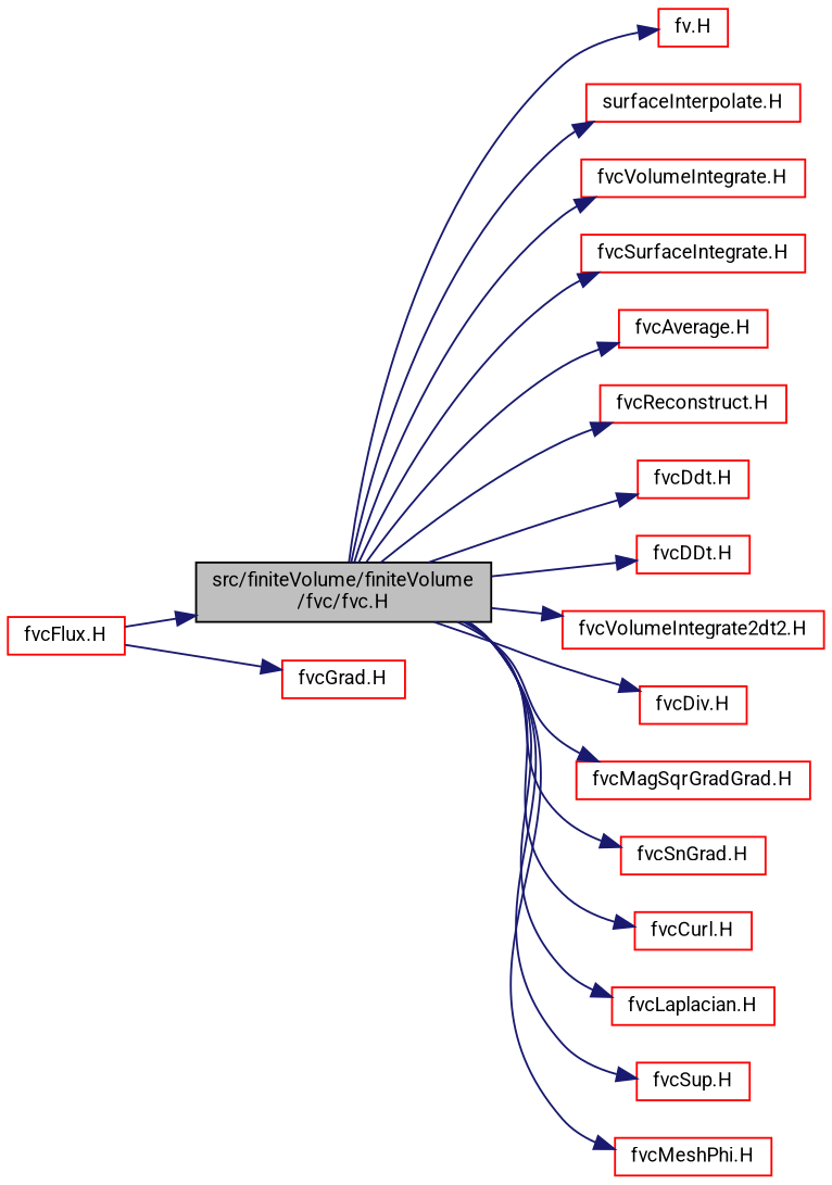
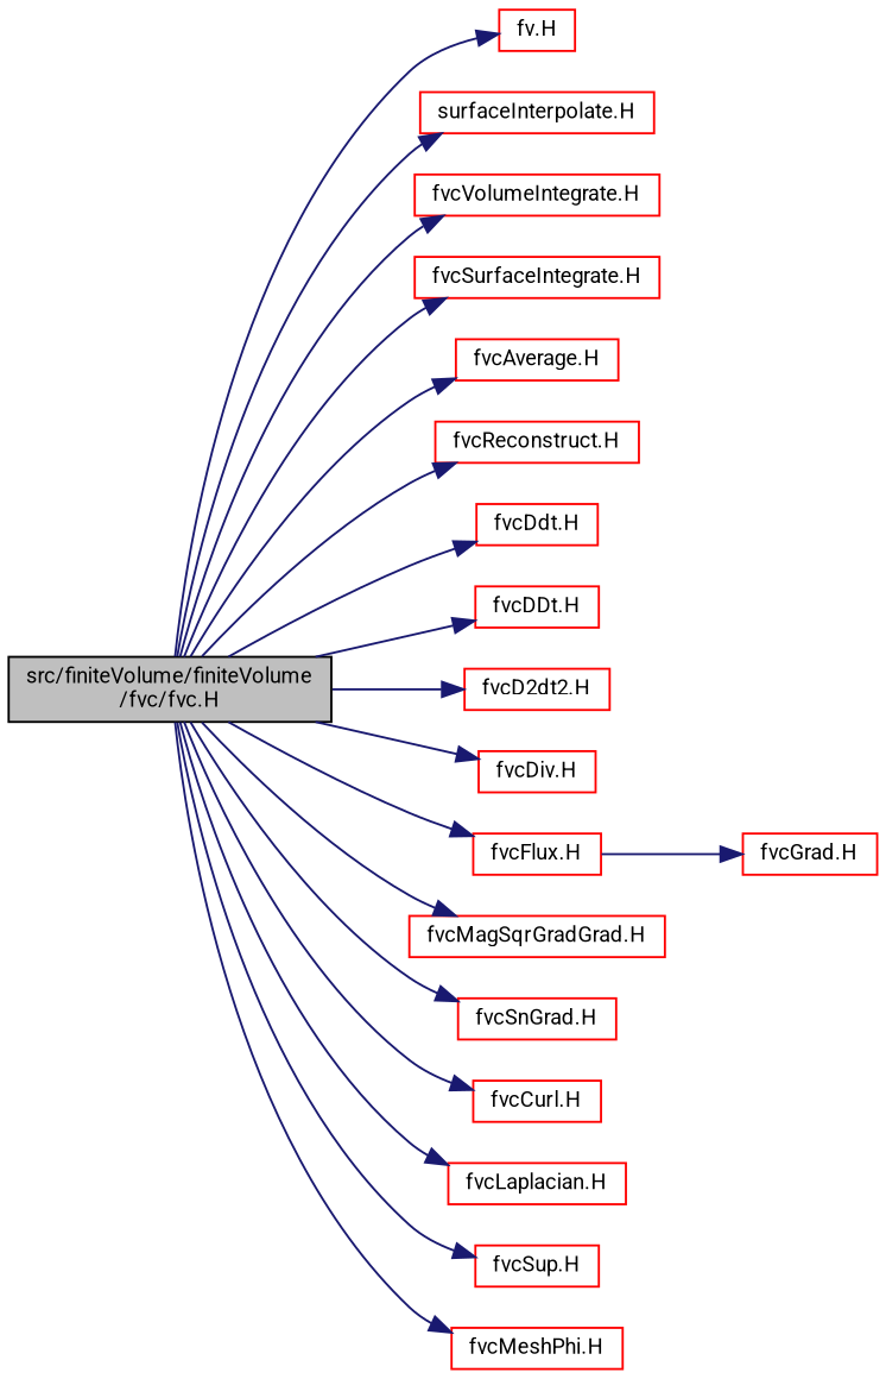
  digraph {
    fontname=Roboto
    rankdir=LR
    node [color=red fontname=Roboto fontsize=10 shape=record]
    edge [color=midnightblue fontname=Roboto fontsize=10 labelfontname=Helvetica labelfontsize=10 style=solid]
    n1 [color=black fillcolor=grey75 fontcolor=black height=0.2 label="src/finiteVolume/finiteVolume\l/fvc/fvc.H" style=filled width=0.4]
    n2 [height=0.2 label="fv.H" width=0.4]
    n3 [height=0.2 label="surfaceInterpolate.H" width=0.4]
    n4 [height=0.2 label="fvcVolumeIntegrate.H" width=0.4]
    n5 [height=0.2 label="fvcSurfaceIntegrate.H" width=0.4]
    n6 [height=0.2 label="fvcAverage.H" width=0.4]
    n7 [height=0.2 label="fvcReconstruct.H" width=0.4]
    n8 [height=0.2 label="fvcDdt.H" width=0.4]
    n9 [height=0.2 label="fvcDDt.H" width=0.4]
-   n10 [height=0.2 label="fvcVolumeIntegrate2dt2.H" width=0.4]
+   n10 [height=0.2 label="fvcD2dt2.H" width=0.4]
    n11 [height=0.2 label="fvcDiv.H" width=0.4]
    n12 [height=0.2 label="fvcFlux.H" width=0.4]
    n13 [height=0.2 label="fvcMagSqrGradGrad.H" width=0.4]
    n14 [height=0.2 label="fvcSnGrad.H" width=0.4]
    n15 [height=0.2 label="fvcCurl.H" width=0.4]
    n16 [height=0.2 label="fvcLaplacian.H" width=0.4]
    n17 [height=0.2 label="fvcSup.H" width=0.4]
    n18 [height=0.2 label="fvcMeshPhi.H" width=0.4]
    n19 [height=0.2 label="fvcGrad.H" width=0.4]
    n1 -> n2
    n1 -> n3
    n1 -> n4
    n1 -> n5
    n1 -> n6
    n1 -> n7
    n1 -> n8
    n1 -> n9
    n1 -> n10
    n1 -> n11
-   n12 -> n1
+   n1 -> n12
    n1 -> n13
    n1 -> n14
    n1 -> n15
    n1 -> n16
    n1 -> n17
    n1 -> n18
    n12 -> n19
  }
